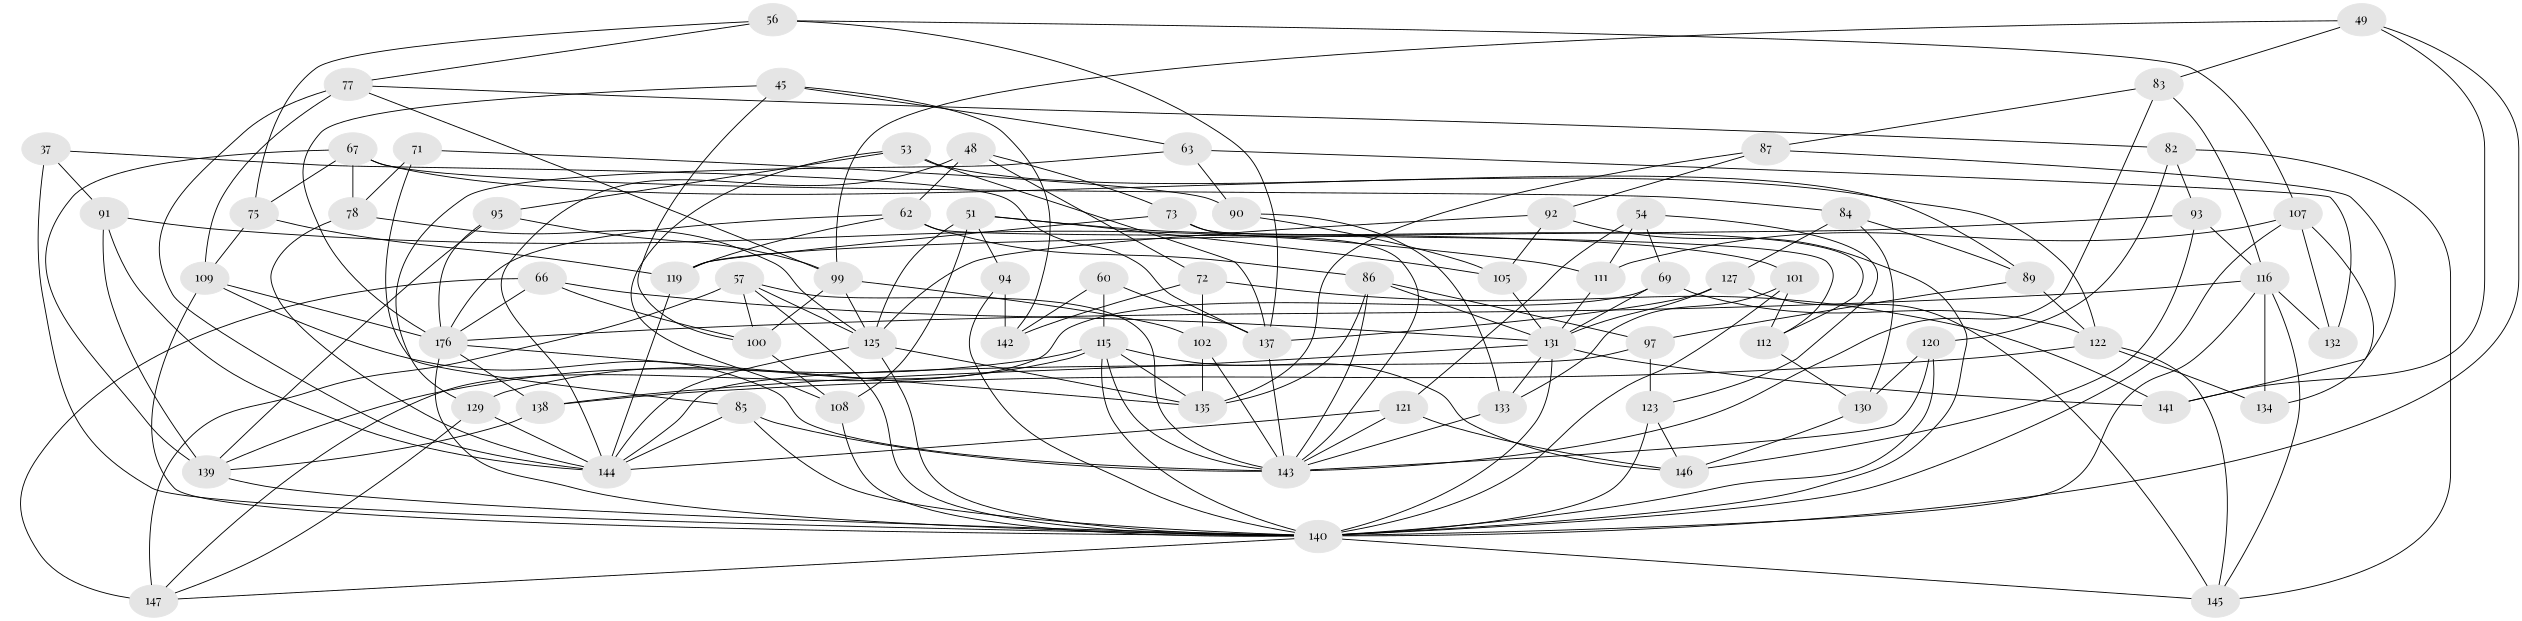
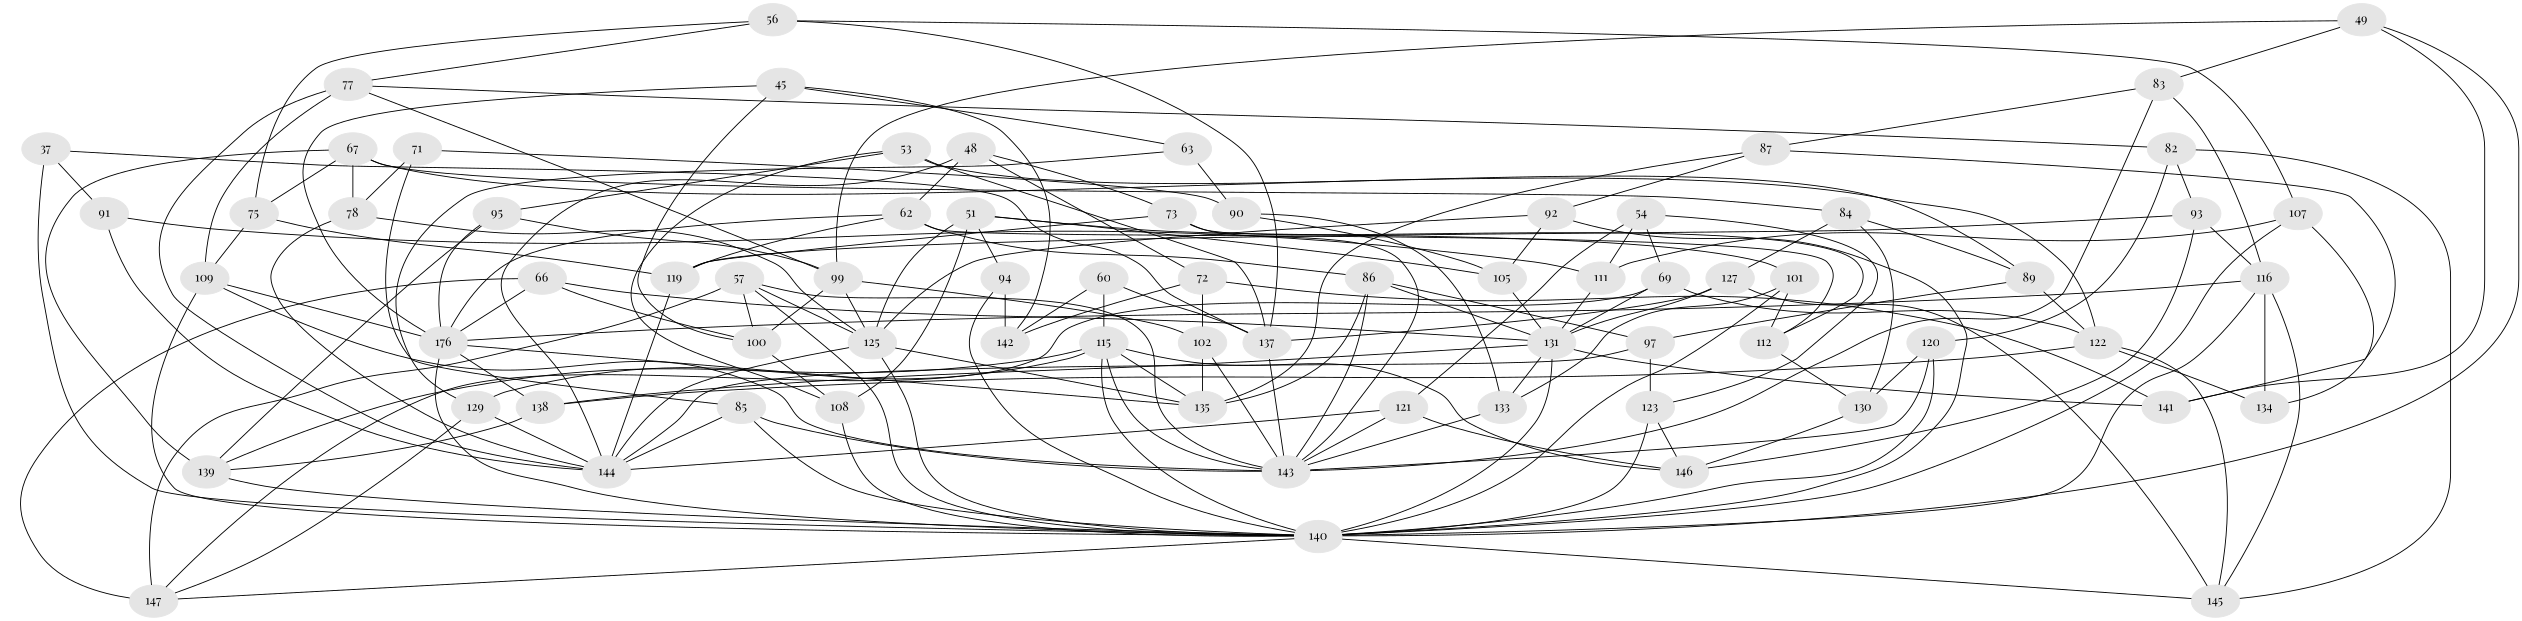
  graph {
    fontname="Playfair Display"
    node [color=gray90 fontname="Playfair Display" style=filled]
    edge [fontname="Playfair Display"]
    37
    91
    137 [super="+81"]
    140 [super="+98+29+124+136"]
    144 [super="+65+38"]
    111
    139 [super="+74+34"]
    143 [super="+64+40"]
    147 [super="+114"]
    145 [super="+9"]
    45
    63
    100 [super="+11+68"]
    n14 [label=176 super="+106+104+46"]
    142
    90
    129
-   132
    108
    135 [super="+118+80"]
    138
    48 [super="+33"]
    62 [super="+1+31"]
    72
    73
    60
    115 [super="+41"]
    86
    112
    119 [super="+50"]
    141
    102
    49
    83
    99 [super="+88"]
    87
    116 [super="+52+76"]
    125 [super="+43+58+55"]
    51 [super="+13"]
    94
    101
    105
    133
    131 [super="+19+39+113"]
    53
    89
    95
    122 [super="+79+110"]
    97
    n50 [label=69]
    54
    121
    123 [super="+103"]
    146 [super="+128"]
    56
    75
    77 [super="+24"]
    107 [super="+12"]
    109 [super="+4+47"]
    82
    134
    57 [super="+2+17+7"]
    130
    66
    67 [super="+30"]
    78 [super="+69"]
    84
    127
    71
    85
    93
    120
    92
    37 -- 91
    37 -- 137
    37 -- 140 [weight=2]
    91 -- 144
    91 -- 111
-   91 -- 139
    137 -- 143 [weight=3]
    140 -- 147
    140 -- 145 [weight=2]
    111 -- 131
    139 -- 140 [weight=2]
    45 -- 63
    45 -- 100
    45 -- n14
    45 -- 142
    63 -- 90
    63 -- 129
-   63 -- 132
    100 -- 108
    n14 -- 140 [weight=3]
    n14 -- 135 [weight=3]
    n14 -- 138
    90 -- 105
    90 -- 133
    129 -- 144
    129 -- 147
    108 -- 140
    138 -- 139
    48 -- 144
    48 -- 62 [weight=2]
    48 -- 72
    48 -- 73
    62 -- n14
    62 -- 86
    62 -- 112
    62 -- 119 [weight=2]
    72 -- 142
    72 -- 141
    72 -- 102
    73 -- 143
    73 -- 112
    73 -- 119
    60 -- 137
    60 -- 142
    60 -- 115
    115 -- 140
    115 -- 139
    115 -- 143
    115 -- 129
    115 -- 135
    115 -- 146 [weight=2]
    86 -- 143
    86 -- 135
    86 -- 131
    86 -- 97
    112 -- 130
    119 -- 144
    102 -- 143
    102 -- 135
    49 -- 140
    49 -- 141
    49 -- 83
    49 -- 99
    83 -- 143
    83 -- 87
    83 -- 116
    99 -- 100 [weight=3]
    99 -- 102
    99 -- 125
    87 -- 135
    87 -- 141
    87 -- 92
    116 -- 140 [weight=3]
    116 -- 145
    116 -- n14
-   116 -- 132
    116 -- 134 [weight=2]
    125 -- 140
    125 -- 144
    125 -- 135
    51 -- 108
    51 -- 125
    51 -- 94 [weight=2]
    51 -- 101
    51 -- 105
    94 -- 140
    94 -- 142
    101 -- 140
    101 -- 112
    101 -- 133
    105 -- 131
    133 -- 143
    131 -- 140 [weight=5]
    131 -- 138
    131 -- 141
    131 -- 133
    53 -- 137
    53 -- 108
    53 -- 89
    53 -- 95
    89 -- 122
    89 -- 97
    95 -- 139
    95 -- n14
    95 -- 99
    122 -- 145 [weight=3]
    122 -- 138
    122 -- 134
    97 -- 144
    97 -- 123
    n50 -- 147
    n50 -- 131
    n50 -- 122
    54 -- 111
    54 -- n50
    54 -- 121
    54 -- 123
    121 -- 144
    121 -- 143
    121 -- 146
    123 -- 140 [weight=3]
    123 -- 146
    56 -- 137
    56 -- 75
    56 -- 77
    56 -- 107
    75 -- 119
    75 -- 109
    77 -- 144
    77 -- 99
    77 -- 109 [weight=2]
    77 -- 82
    107 -- 140
    107 -- 111
-   107 -- 132 [weight=2]
    107 -- 134
    109 -- 140 [weight=2]
    109 -- 143
    109 -- n14 [weight=2]
    82 -- 145
    82 -- 93
    82 -- 120
    57 -- 140 [weight=3]
    57 -- 143
    57 -- 147 [weight=2]
    57 -- 100 [weight=2]
    57 -- 125 [weight=2]
    130 -- 146
    66 -- 147
    66 -- 100
    66 -- n14
    66 -- 131
    67 -- 139 [weight=2]
    67 -- 122
    67 -- 75
    67 -- 78
    67 -- 84
    78 -- 144
    78 -- 125 [weight=2]
    84 -- 89
    84 -- 130
    84 -- 127
    127 -- 137
    127 -- 145
    127 -- 131
    71 -- 90
    71 -- 78 [weight=2]
    71 -- 85
    85 -- 140
    85 -- 144
    85 -- 143
    93 -- 119
    93 -- 116
    93 -- 146
    120 -- 140
    120 -- 143
    120 -- 130
    92 -- 140
    92 -- 125
    92 -- 105
  }
